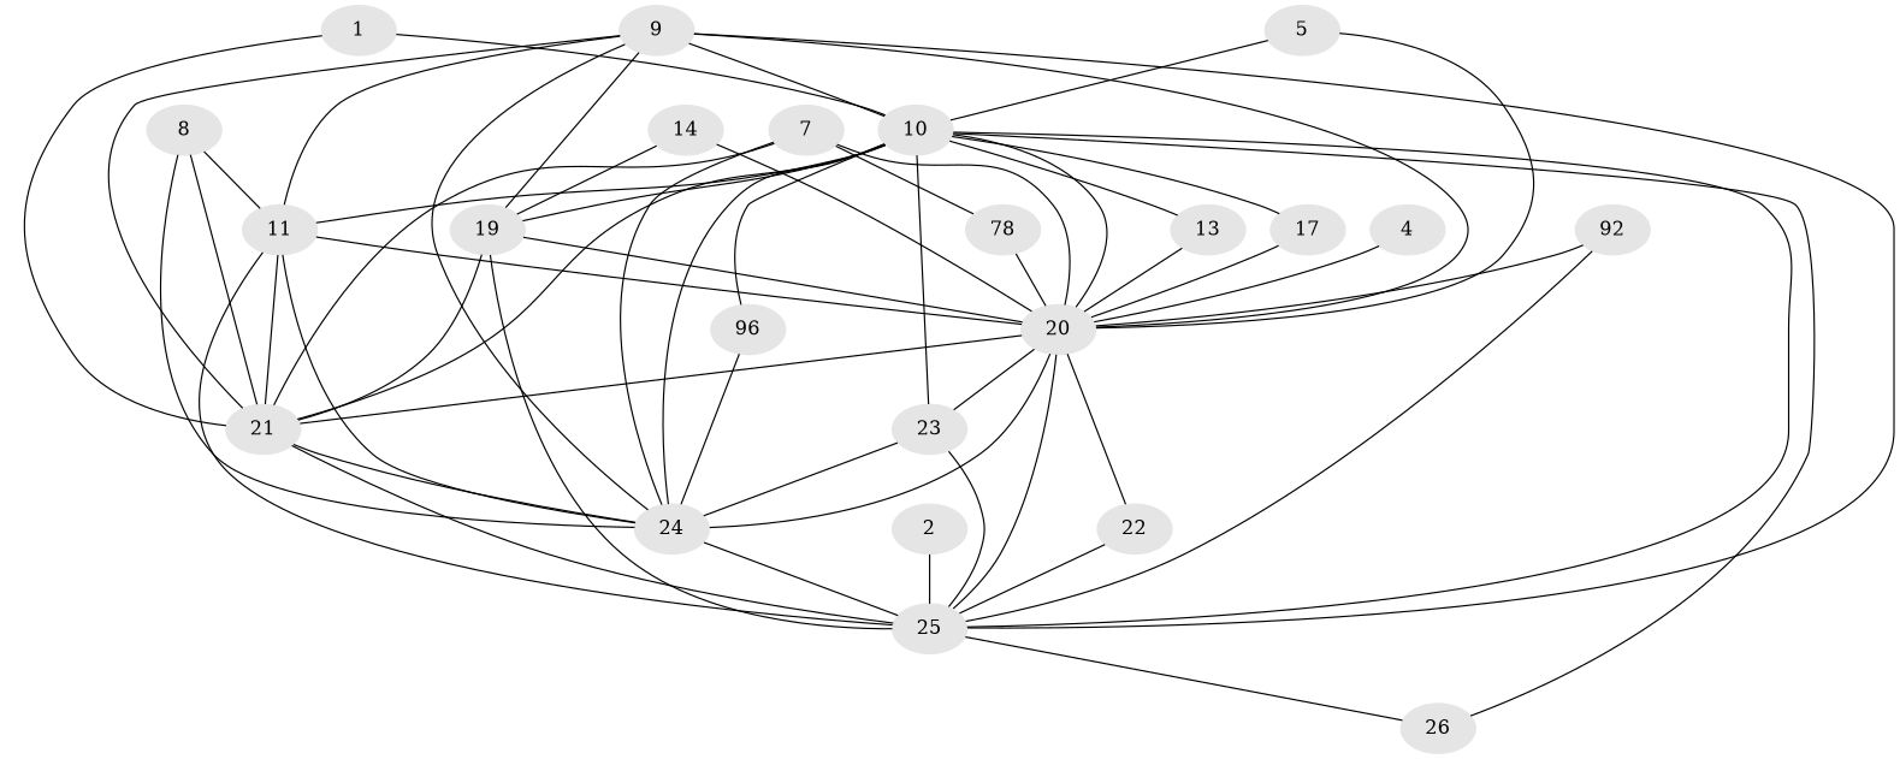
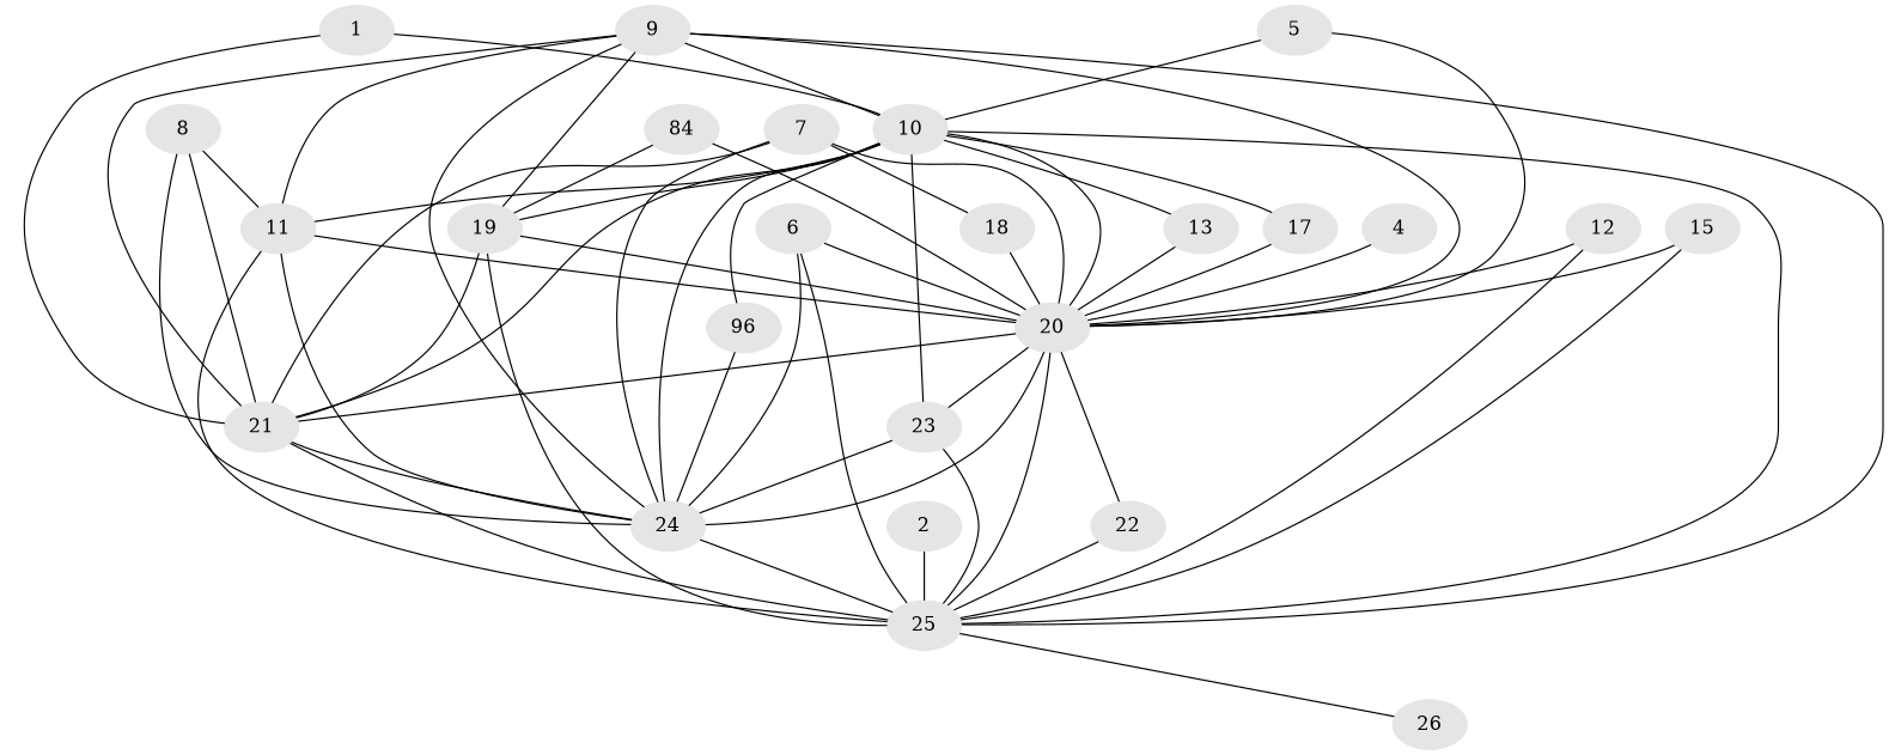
  graph {
    node [color=gray90 style=filled]
    edge [weight=1.0]
    1
    10
    21
    25
    24
    20
    11
    19
    13
    n10 [label=96]
    17
    23
    26
    2
    4
    22
    5
+   6
    7
-   18 [label=78]
+   18
    8
    9
-   12 [label=92]
-   14
+   12
+   14 [label=84]
+   15
    1 -- 10
    1 -- 21
    10 -- 21
    10 -- 25 [weight=2.0]
    10 -- 24 [weight=3.0]
    10 -- 20 [weight=2.0]
    10 -- 11 [weight=2.0]
    10 -- 19
    10 -- 13
    10 -- n10
    10 -- 17
    10 -- 23 [weight=2.0]
-   10 -- 26
    21 -- 25 [weight=2.0]
    21 -- 24 [weight=2.0]
    25 -- 26
    24 -- 25 [weight=5.0]
    20 -- 21 [weight=3.0]
    20 -- 25 [weight=4.0]
    20 -- 24 [weight=4.0]
    20 -- 23
    20 -- 22
-   11 -- 21
    11 -- 25 [weight=3.0]
    11 -- 24 [weight=2.0]
    11 -- 20 [weight=3.0]
    19 -- 21
    19 -- 25
    19 -- 20
    13 -- 20
    n10 -- 24
    17 -- 20
    23 -- 25
    23 -- 24
    2 -- 25 [weight=2.0]
    4 -- 20
    22 -- 25
    5 -- 10
    5 -- 20
+   6 -- 25
+   6 -- 24
+   6 -- 20
    7 -- 21
    7 -- 24
    7 -- 20
    7 -- 18
    18 -- 20 [weight=2.0]
    8 -- 21
    8 -- 24 [weight=2.0]
    8 -- 11
    9 -- 10
    9 -- 21
    9 -- 25 [weight=2.0]
    9 -- 24 [weight=3.0]
    9 -- 20 [weight=3.0]
    9 -- 11
    9 -- 19
    12 -- 25
    12 -- 20
    14 -- 20
    14 -- 19
+   15 -- 25
+   15 -- 20
  }
